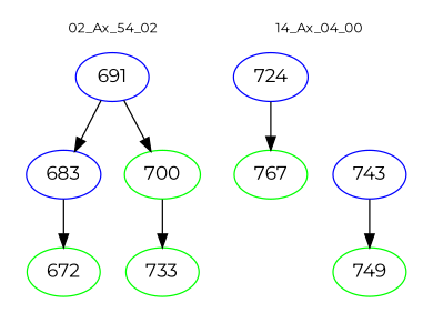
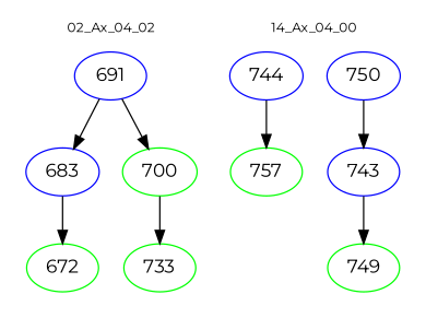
  digraph {
    fontname=Montserrat
    node [color=blue fontname=Montserrat]
    edge [color=black fontname=Montserrat]
    n1 [label=691]
    n2 [label=683]
    n3 [color=green label=700]
    n4 [color=green label=672]
    n5 [color=green label=733]
+   n6 [label=750]
    n7 [label=743]
-   n8 [label=724]
+   n8 [label=744]
    n9 [color=green label=749]
-   n10 [color=green label=767]
+   n10 [color=green label=757]
    subgraph cluster_1 {
      color=white
      fontsize=10
-     label="02_Ax_54_02"
+     label="02_Ax_04_02"
      n1
      n2
      n3
      n4
      n5
    }
    subgraph cluster_2 {
      color=white
      fontsize=10
      label="14_Ax_04_00"
+     n6
      n7
      n8
      n9
      n10
    }
    n1 -> n2
    n1 -> n3
    n2 -> n4
    n3 -> n5
+   n6 -> n7
    n7 -> n9
    n8 -> n10
  }
